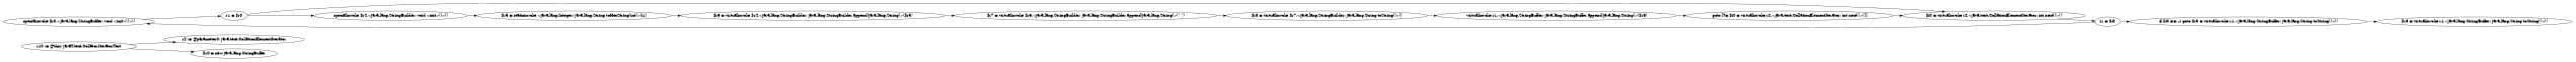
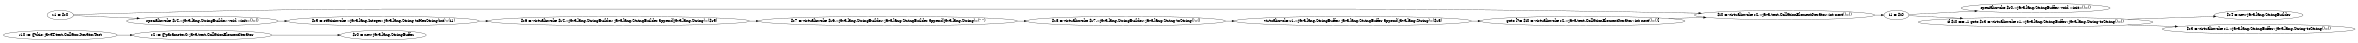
  digraph {
    rankdir=LR
    "r10 := @this: javaT.text.Collator.IteratorTest"
    "r2 := @parameter0: java.text.CollationElementIterator"
    "$r0 = new java.lang.StringBuffer"
    "specialinvoke $r0.<java.lang.StringBuffer: void <init>()>()"
    "r1 = $r0"
    "$i0 = virtualinvoke r2.<java.text.CollationElementIterator: int next()>()"
    "specialinvoke $r4.<java.lang.StringBuilder: void <init>()>()"
    "i1 = $i0"
    "if $i0 == -1 goto $r3 = virtualinvoke r1.<java.lang.StringBuffer: java.lang.String toString()>()"
+   "$r4 = new java.lang.StringBuilder"
    "$r3 = virtualinvoke r1.<java.lang.StringBuffer: java.lang.String toString()>()"
    "$r5 = staticinvoke <java.lang.Integer: java.lang.String toHexString(int)>(i1)"
    "$r6 = virtualinvoke $r4.<java.lang.StringBuilder: java.lang.StringBuilder append(java.lang.String)>($r5)"
    "$r7 = virtualinvoke $r6.<java.lang.StringBuilder: java.lang.StringBuilder append(java.lang.String)>(\" \")"
    "$r8 = virtualinvoke $r7.<java.lang.StringBuilder: java.lang.String toString()>()"
    "virtualinvoke r1.<java.lang.StringBuffer: java.lang.StringBuffer append(java.lang.String)>($r8)"
    "goto [?= $i0 = virtualinvoke r2.<java.text.CollationElementIterator: int next()>()]"
    "r10 := @this: javaT.text.Collator.IteratorTest" -> "r2 := @parameter0: java.text.CollationElementIterator"
-   "r10 := @this: javaT.text.Collator.IteratorTest" -> "$r0 = new java.lang.StringBuffer"
-   "specialinvoke $r0.<java.lang.StringBuffer: void <init>()>()" -> "r1 = $r0"
+   "r2 := @parameter0: java.text.CollationElementIterator" -> "$r0 = new java.lang.StringBuffer"
    "r1 = $r0" -> "$i0 = virtualinvoke r2.<java.text.CollationElementIterator: int next()>()"
    "r1 = $r0" -> "specialinvoke $r4.<java.lang.StringBuilder: void <init>()>()"
    "$i0 = virtualinvoke r2.<java.text.CollationElementIterator: int next()>()" -> "i1 = $i0"
    "specialinvoke $r4.<java.lang.StringBuilder: void <init>()>()" -> "$r5 = staticinvoke <java.lang.Integer: java.lang.String toHexString(int)>(i1)"
    "i1 = $i0" -> "specialinvoke $r0.<java.lang.StringBuffer: void <init>()>()"
    "i1 = $i0" -> "if $i0 == -1 goto $r3 = virtualinvoke r1.<java.lang.StringBuffer: java.lang.String toString()>()"
+   "if $i0 == -1 goto $r3 = virtualinvoke r1.<java.lang.StringBuffer: java.lang.String toString()>()" -> "$r4 = new java.lang.StringBuilder"
    "if $i0 == -1 goto $r3 = virtualinvoke r1.<java.lang.StringBuffer: java.lang.String toString()>()" -> "$r3 = virtualinvoke r1.<java.lang.StringBuffer: java.lang.String toString()>()"
    "$r5 = staticinvoke <java.lang.Integer: java.lang.String toHexString(int)>(i1)" -> "$r6 = virtualinvoke $r4.<java.lang.StringBuilder: java.lang.StringBuilder append(java.lang.String)>($r5)"
    "$r6 = virtualinvoke $r4.<java.lang.StringBuilder: java.lang.StringBuilder append(java.lang.String)>($r5)" -> "$r7 = virtualinvoke $r6.<java.lang.StringBuilder: java.lang.StringBuilder append(java.lang.String)>(\" \")"
    "$r7 = virtualinvoke $r6.<java.lang.StringBuilder: java.lang.StringBuilder append(java.lang.String)>(\" \")" -> "$r8 = virtualinvoke $r7.<java.lang.StringBuilder: java.lang.String toString()>()"
    "$r8 = virtualinvoke $r7.<java.lang.StringBuilder: java.lang.String toString()>()" -> "virtualinvoke r1.<java.lang.StringBuffer: java.lang.StringBuffer append(java.lang.String)>($r8)"
    "virtualinvoke r1.<java.lang.StringBuffer: java.lang.StringBuffer append(java.lang.String)>($r8)" -> "goto [?= $i0 = virtualinvoke r2.<java.text.CollationElementIterator: int next()>()]"
    "goto [?= $i0 = virtualinvoke r2.<java.text.CollationElementIterator: int next()>()]" -> "$i0 = virtualinvoke r2.<java.text.CollationElementIterator: int next()>()"
  }
